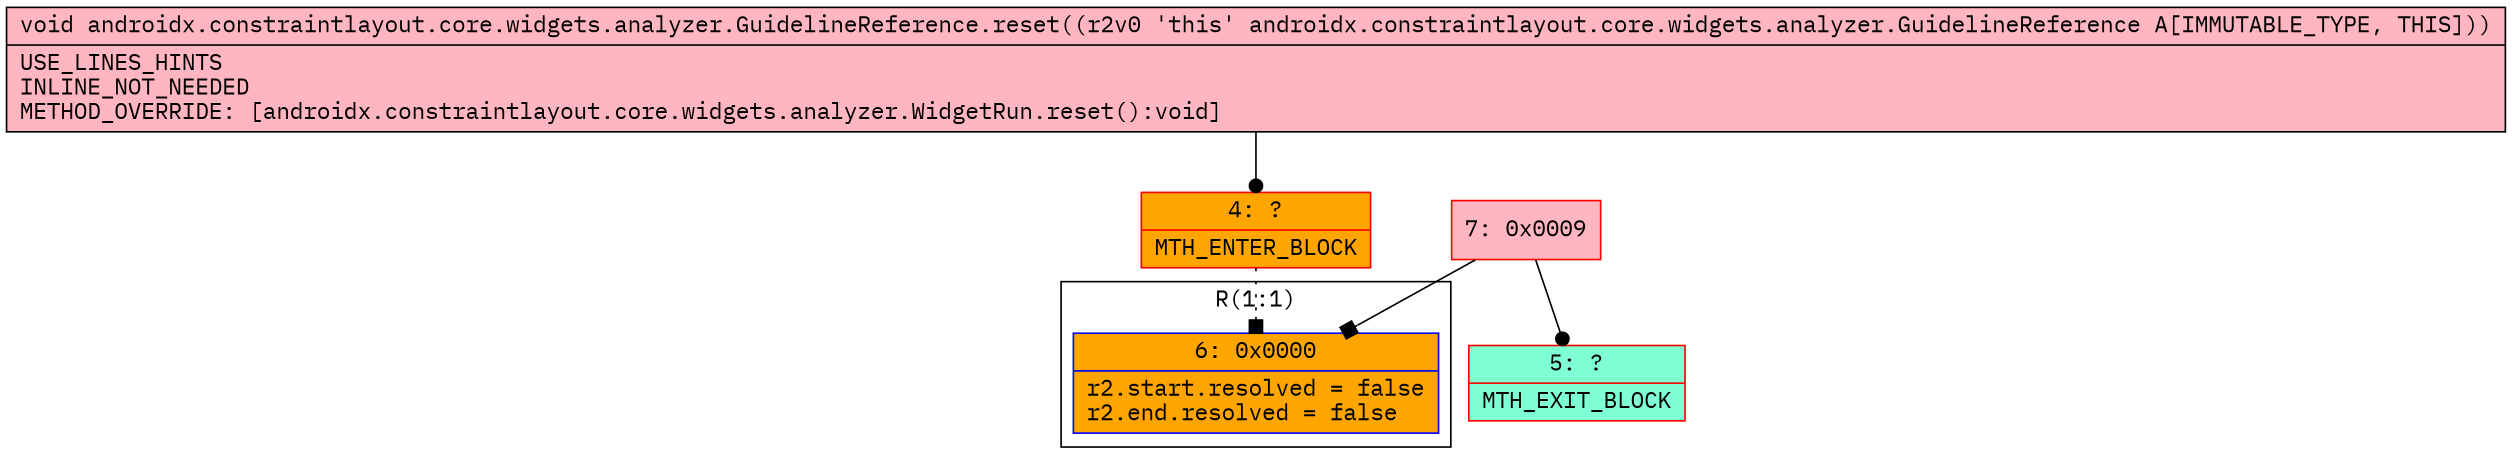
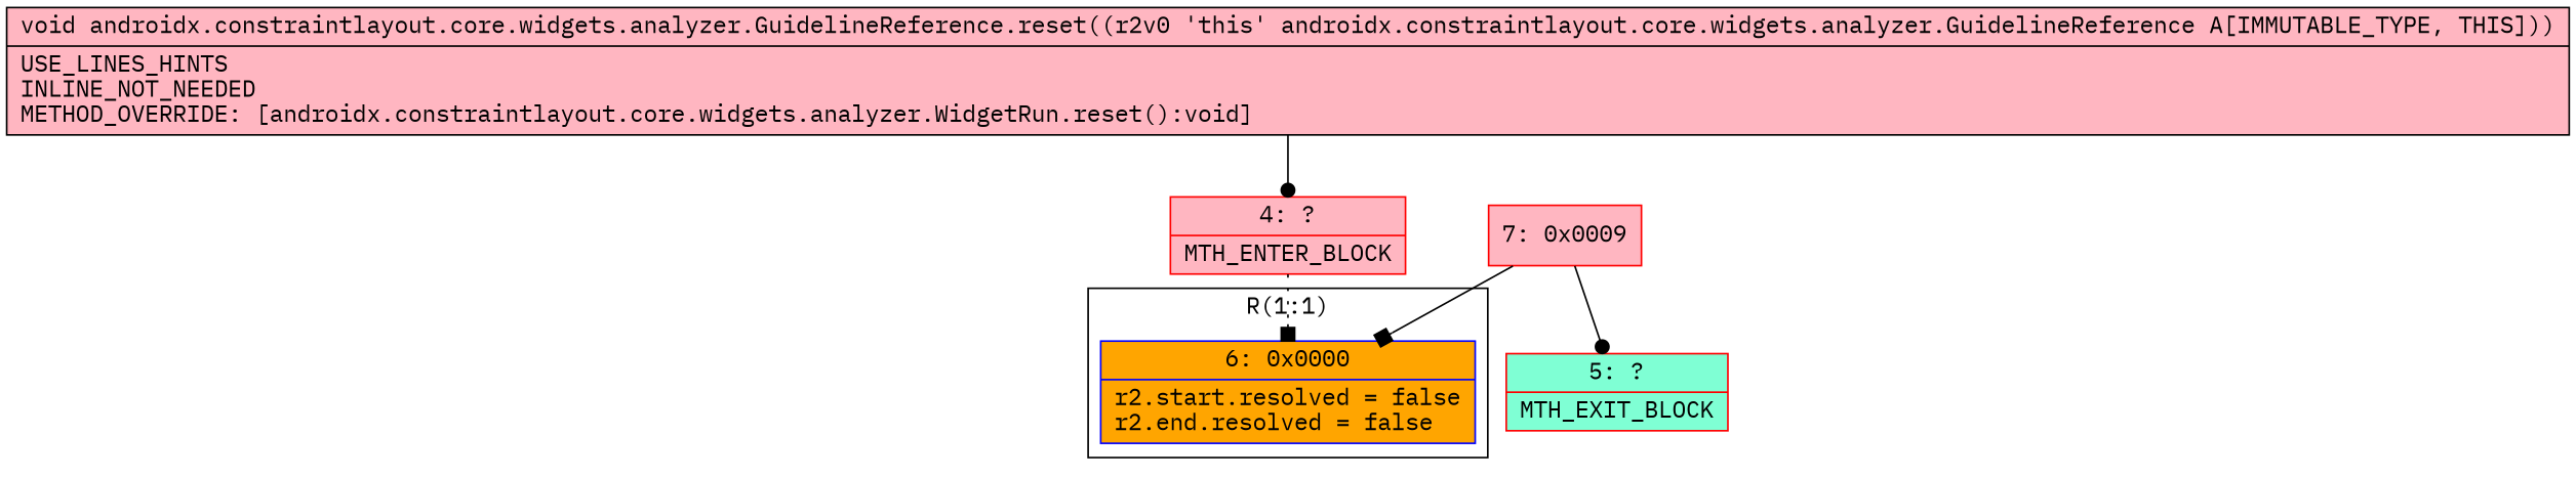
  digraph {
    fontname="IBM Plex Mono"
    node [color=red fillcolor=orange fontname="IBM Plex Mono" shape=record style=filled]
    edge [arrowhead=box fontname="IBM Plex Mono" style=solid]
    n1 [color=blue label="{6\:\ 0x0000|r2.start.resolved = false\lr2.end.resolved = false\l}"]
    n2 [fillcolor=lightpink label="{7\:\ 0x0009}"]
    n3 [fillcolor=aquamarine label="{5\:\ ?|MTH_EXIT_BLOCK\l}"]
-   n4 [label="{4\:\ ?|MTH_ENTER_BLOCK\l}"]
+   n4 [fillcolor=lightpink label="{4\:\ ?|MTH_ENTER_BLOCK\l}"]
    n5 [fillcolor=lightpink label="{void androidx.constraintlayout.core.widgets.analyzer.GuidelineReference.reset((r2v0 'this' androidx.constraintlayout.core.widgets.analyzer.GuidelineReference A[IMMUTABLE_TYPE, THIS]))  | USE_LINES_HINTS\lINLINE_NOT_NEEDED\lMETHOD_OVERRIDE: [androidx.constraintlayout.core.widgets.analyzer.WidgetRun.reset():void]\l}" color=""]
    subgraph cluster_1 {
      label="R(1:1)"
      n1
    }
    n2 -> n1
    n2 -> n3 [arrowhead=dot]
    n4 -> n1 [style=dotted]
    n5 -> n4 [arrowhead=dot]
  }
